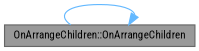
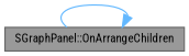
  digraph {
    rankdir=LR
    fontname="Roboto Condensed"
-   n1 [color=gray40 fillcolor=grey60 fontcolor=black fontname="Roboto Condensed" fontsize=10 height=0.2 label="OnArrangeChildren::OnArrangeChildren" shape=box style=filled width=0.4]
+   n1 [color=gray40 fillcolor=grey60 fontcolor=black fontname="Roboto Condensed" fontsize=10 height=0.2 label="SGraphPanel::OnArrangeChildren" shape=box style=filled width=0.4]
    n1 -> n1 [color=steelblue1 fontname="Roboto Condensed" fontsize=10 labelfontname=Helvetica labelfontsize=10 style=solid]
  }
